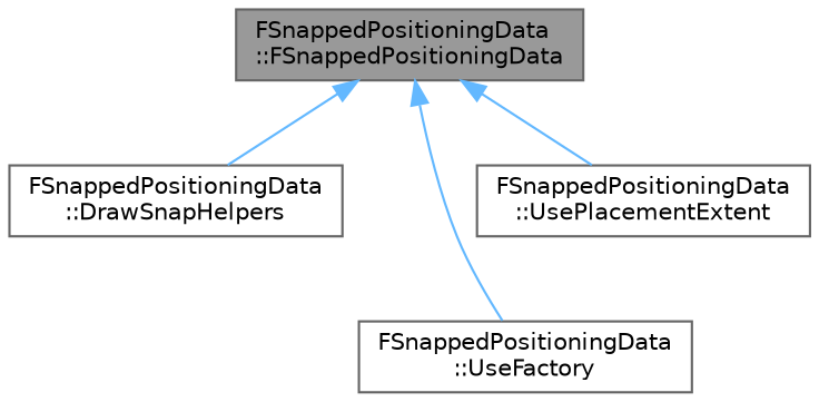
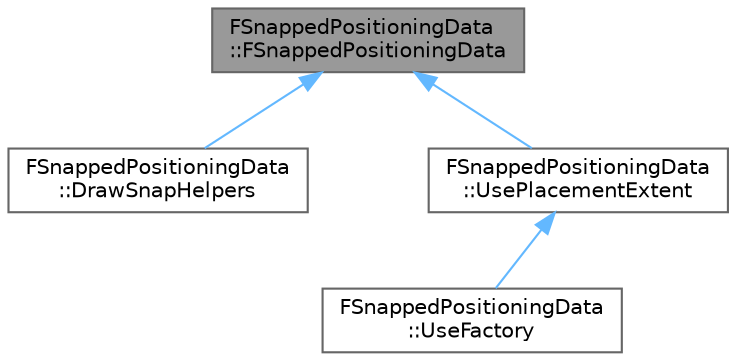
  digraph {
    rankdir=TB
    node [color=grey40 fillcolor=white fontname=Helvetica fontsize=10 shape=box style=filled]
    edge [color=steelblue1 dir=back fontname=Helvetica fontsize=10 labelfontname=Helvetica labelfontsize=10 style=solid]
    n1 [color=gray40 fillcolor=grey60 fontcolor=black height=0.2 label="FSnappedPositioningData\l::FSnappedPositioningData" width=0.4]
    n2 [height=0.2 label="FSnappedPositioningData\l::DrawSnapHelpers" width=0.4]
    n3 [height=0.2 label="FSnappedPositioningData\l::UseFactory" width=0.4]
    n4 [height=0.2 label="FSnappedPositioningData\l::UsePlacementExtent" width=0.4]
    n1 -> n2
-   n1 -> n3
+   n4 -> n3
    n1 -> n4
  }
